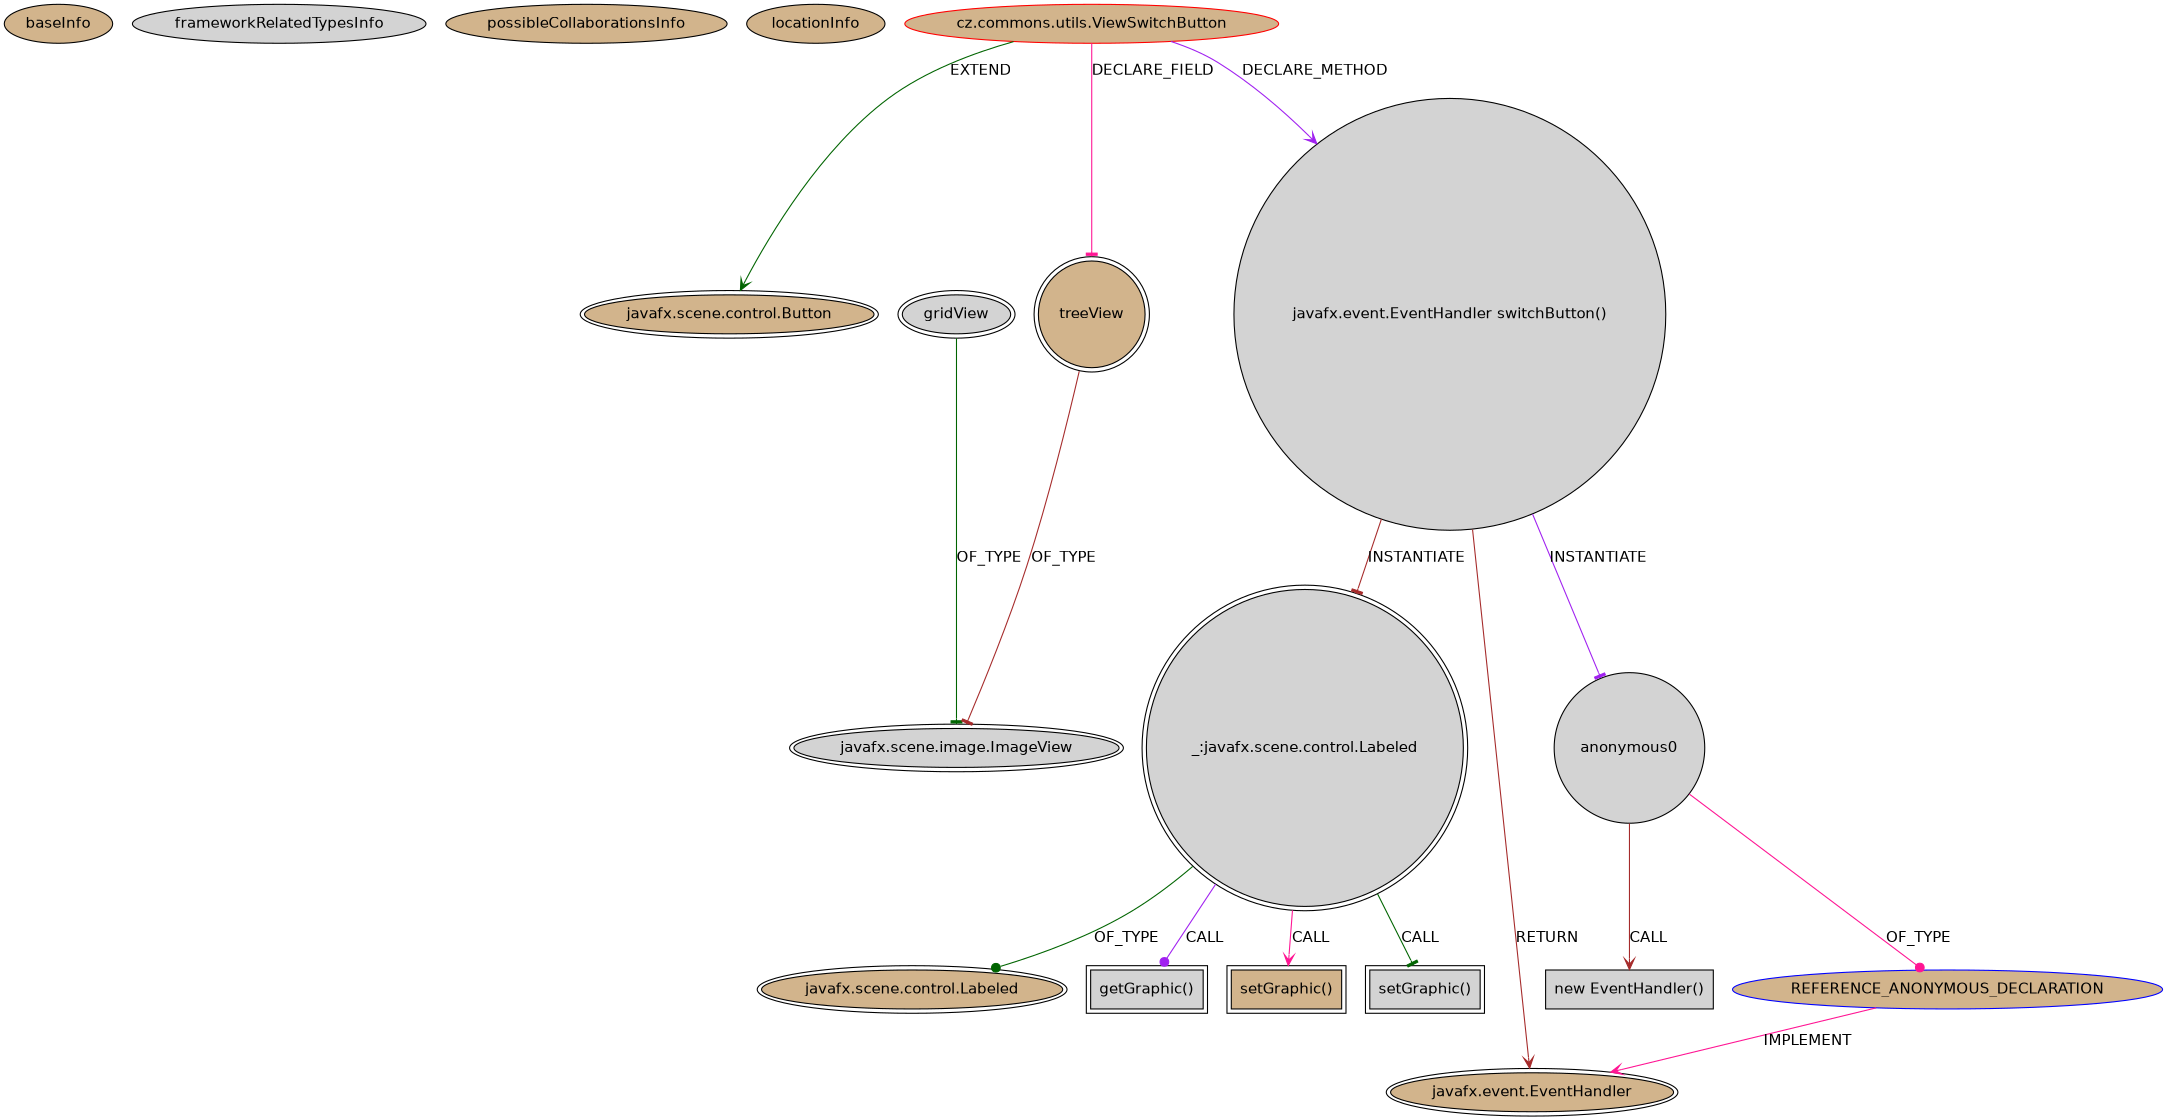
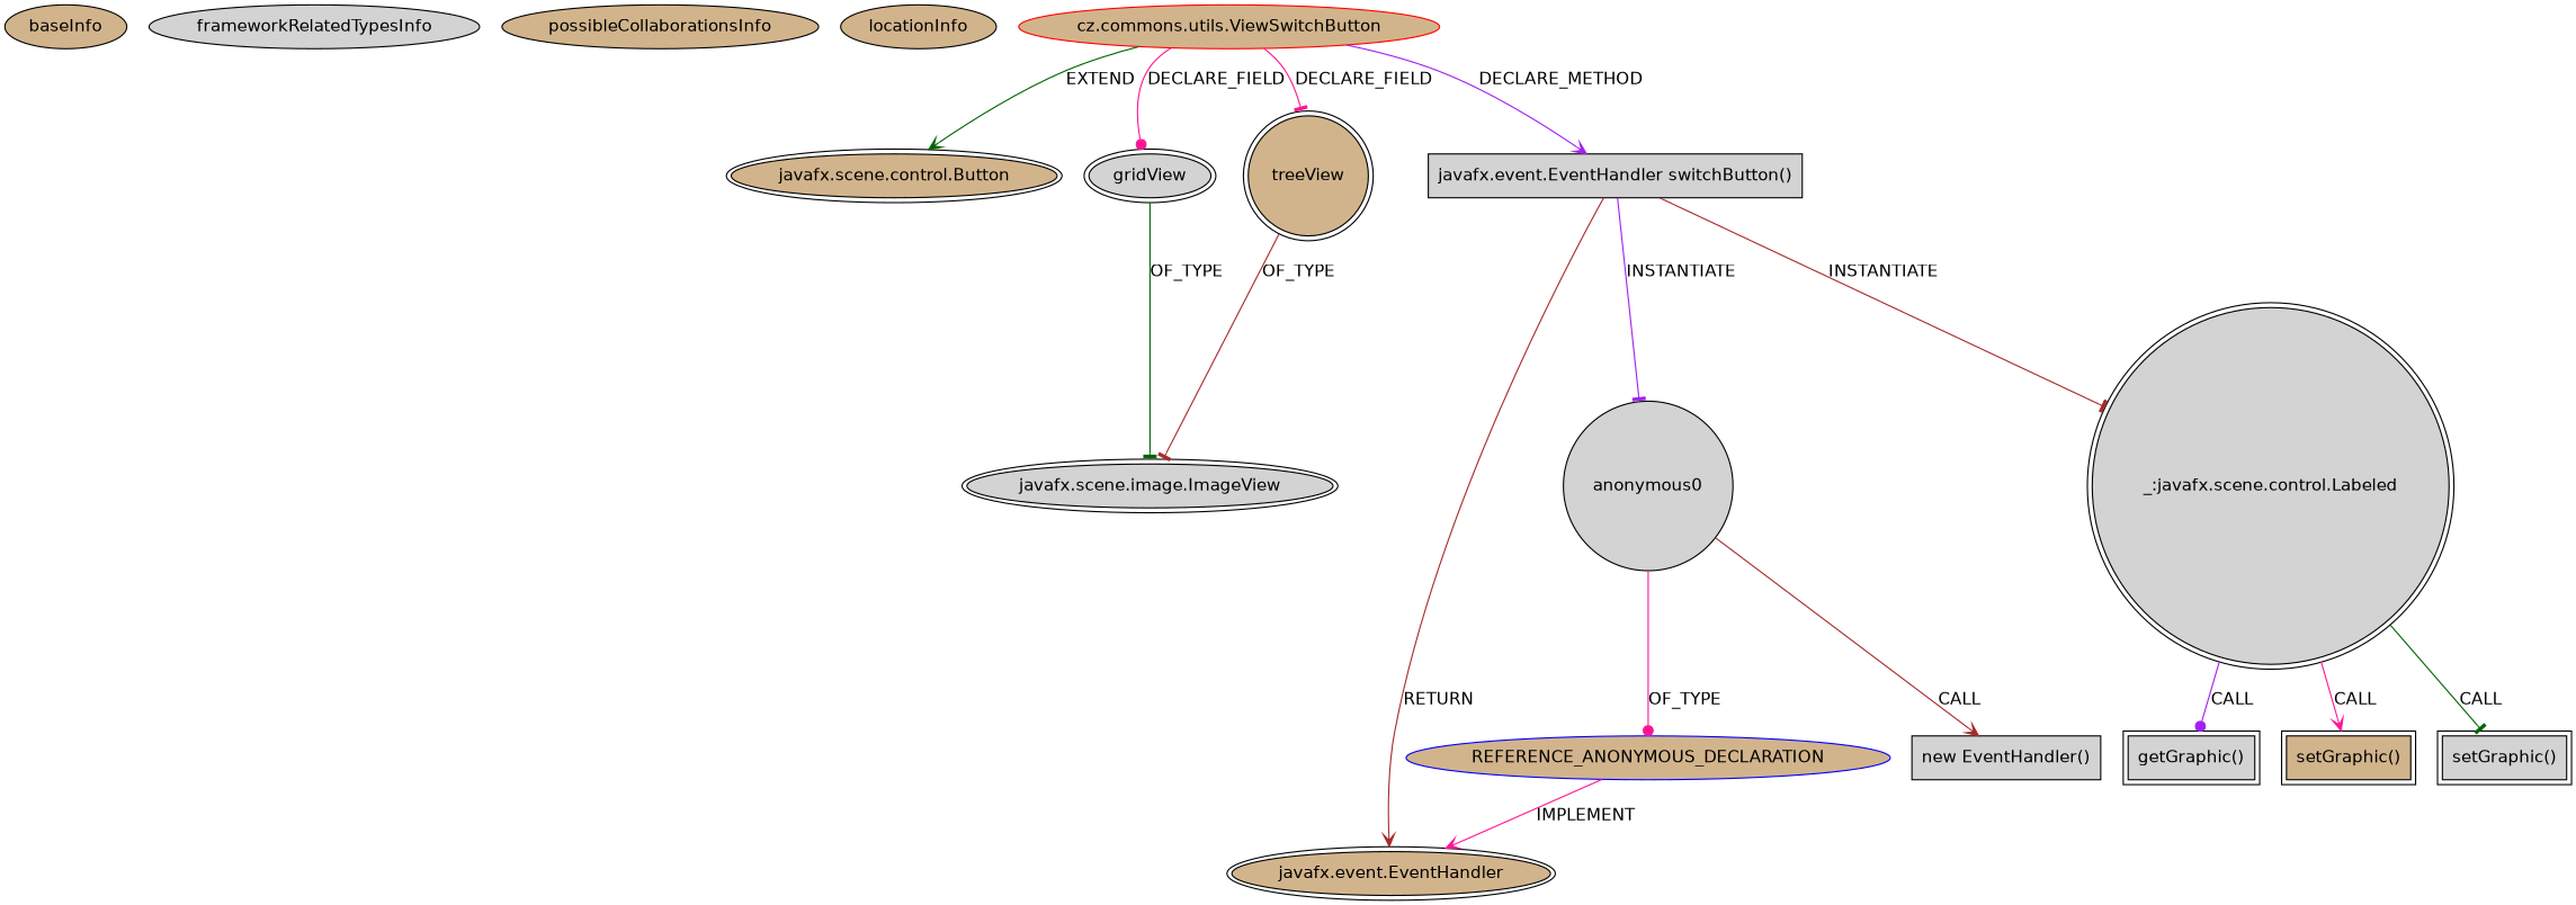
  digraph {
    fontname="DejaVu Sans"
    node [fillcolor=tan fontname="DejaVu Sans" style=filled isFrameworkType=true peripheries=2]
    edge [arrowhead=vee color=deeppink fontname="DejaVu Sans"]
    baseInfo [category=extension_graph graphId=931 isAnonymous=false possibleRelation=true isFrameworkType="" peripheries=""]
    frameworkRelatedTypesInfo [0="javafx.scene.control.Button" fillcolor=lightgrey isFrameworkType="" peripheries=""]
    possibleCollaborationsInfo [0="931~CLIENT_METHOD_DECLARATION-INSTANTIATION-~javafx.scene.control.Button ~javafx.event.EventHandler ~false~true" isFrameworkType="" peripheries=""]
    locationInfo [contextSignature=ViewSwitchButton filePath="/Maxxa-MT-common/MT-common-master/src/cz/commons/utils/ViewSwitchButton.java" graphId=931 projectName="Maxxa-MT-common" isFrameworkType="" peripheries=""]
    n5 [color=red isFrameworkType=false label="cz.commons.utils.ViewSwitchButton" vertexType=ROOT_CLIENT_CLASS_DECLARATION peripheries=""]
    n6 [label="javafx.scene.control.Button" vertexType=FRAMEWORK_CLASS_TYPE]
    n7 [fillcolor=lightgrey label=gridView shape=ellipse vertexType=FIELD_DECLARATION]
    n8 [label=treeView shape=circle vertexType=FIELD_DECLARATION]
-   n9 [fillcolor=lightgrey isFrameworkType=false label="javafx.event.EventHandler switchButton()" shape=circle vertexType=CLIENT_METHOD_DECLARATION peripheries=""]
+   n9 [fillcolor=lightgrey isFrameworkType=false label="javafx.event.EventHandler switchButton()" shape=box vertexType=CLIENT_METHOD_DECLARATION peripheries=""]
    n10 [fillcolor=lightgrey label="javafx.scene.image.ImageView" vertexType=FRAMEWORK_CLASS_TYPE]
    n11 [label="javafx.event.EventHandler" vertexType=FRAMEWORK_INTERFACE_TYPE]
    n12 [fillcolor=lightgrey isFrameworkType=false label=anonymous0 shape=circle vertexType=VARIABLE_EXPRESION peripheries=""]
    n13 [fillcolor=lightgrey label="_:javafx.scene.control.Labeled" shape=circle vertexType=VARIABLE_EXPRESION]
    n14 [color=blue isFrameworkType=false label=REFERENCE_ANONYMOUS_DECLARATION vertexType=REFERENCE_ANONYMOUS_DECLARATION peripheries=""]
    n15 [fillcolor=lightgrey isFrameworkType=false label="new EventHandler()" shape=box vertexType=CONSTRUCTOR_CALL peripheries=""]
-   n16 [label="javafx.scene.control.Labeled" vertexType=FRAMEWORK_CLASS_TYPE]
    n17 [fillcolor=lightgrey label="getGraphic()" shape=box vertexType=INSIDE_CALL]
    n18 [label="setGraphic()" shape=box vertexType=INSIDE_CALL]
    n19 [fillcolor=lightgrey label="setGraphic()" shape=box vertexType=INSIDE_CALL]
    n5 -> n6 [color=darkgreen label=EXTEND]
+   n5 -> n7 [arrowhead=dot label=DECLARE_FIELD]
    n5 -> n8 [arrowhead=tee label=DECLARE_FIELD]
    n5 -> n9 [color=purple label=DECLARE_METHOD]
    n7 -> n10 [arrowhead=tee color=darkgreen label=OF_TYPE]
    n8 -> n10 [arrowhead=tee color=brown label=OF_TYPE]
    n9 -> n11 [color=brown label=RETURN]
    n9 -> n12 [arrowhead=tee color=purple label=INSTANTIATE]
    n9 -> n13 [arrowhead=tee color=brown label=INSTANTIATE]
    n12 -> n14 [arrowhead=dot label=OF_TYPE]
    n12 -> n15 [color=brown label=CALL]
-   n13 -> n16 [arrowhead=dot color=darkgreen label=OF_TYPE]
    n13 -> n17 [arrowhead=dot color=purple label=CALL]
    n13 -> n18 [label=CALL]
    n13 -> n19 [arrowhead=tee color=darkgreen label=CALL]
    n14 -> n11 [label=IMPLEMENT]
  }
